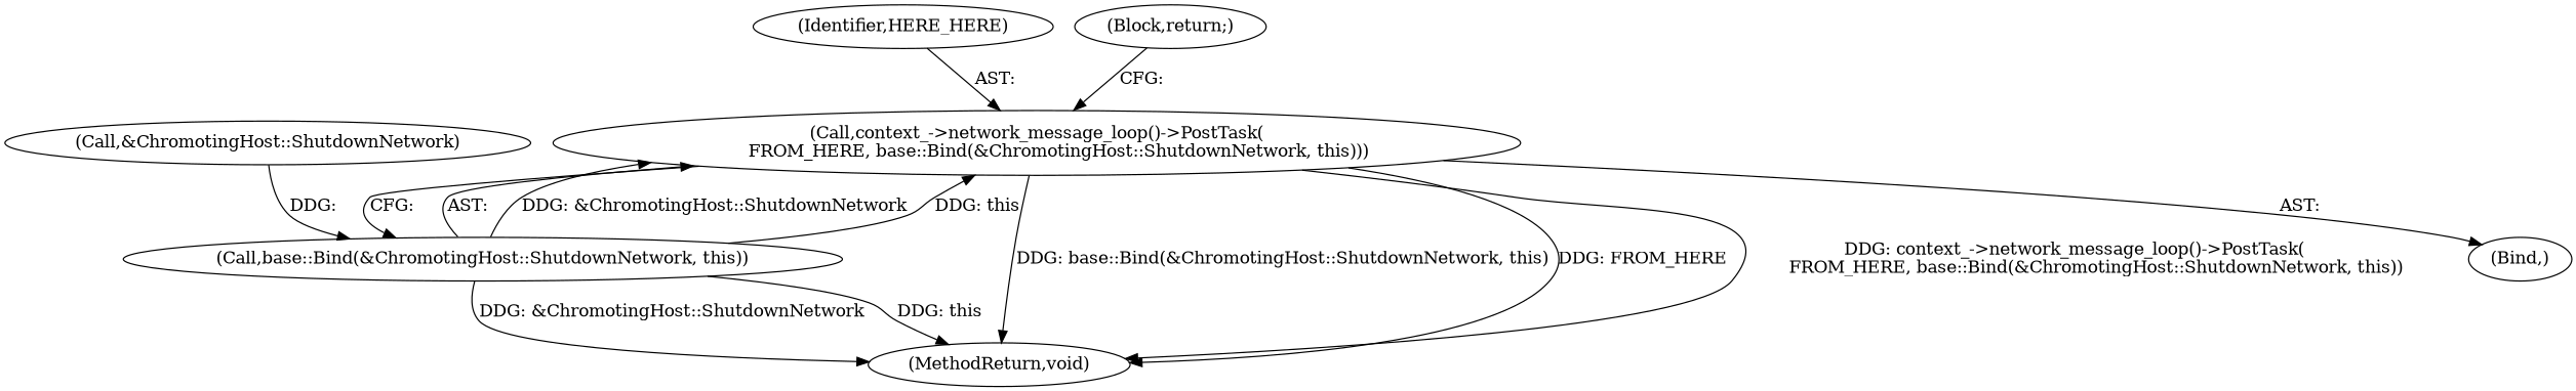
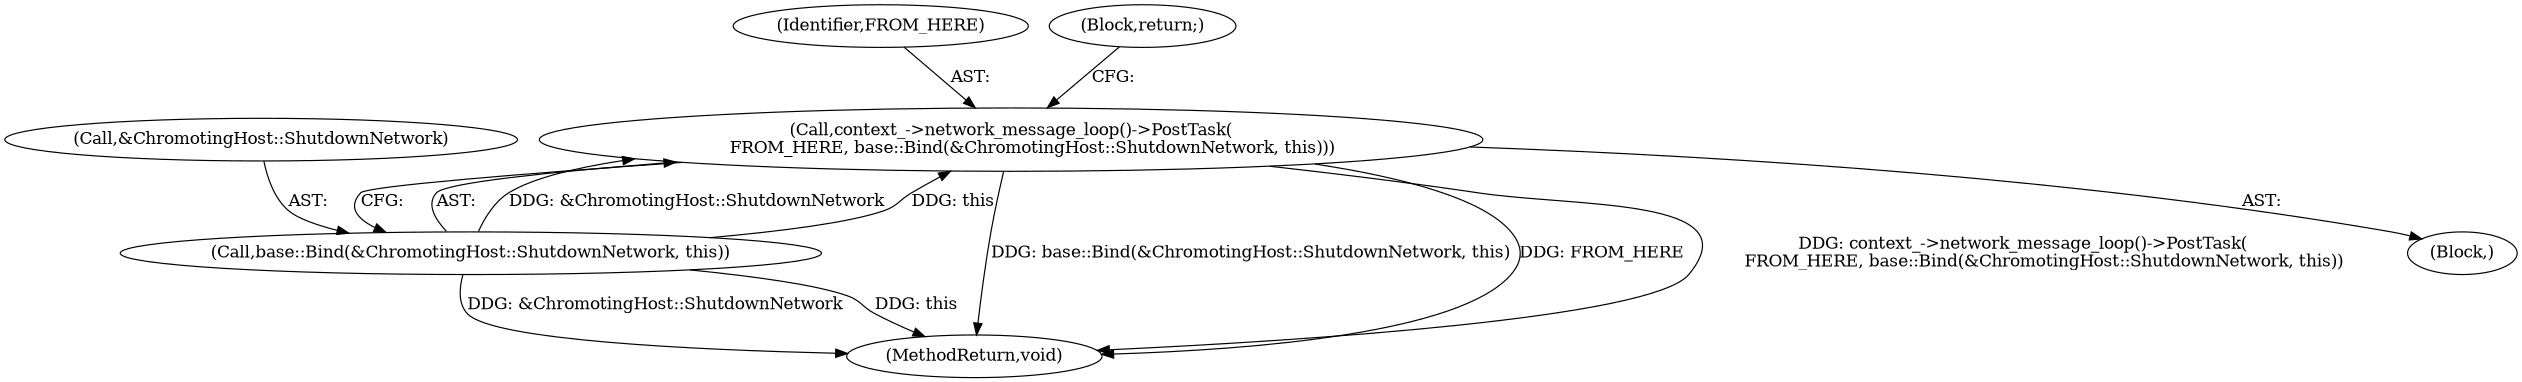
  digraph {
    n1 [label="(Call,context_->network_message_loop()->PostTask(\n        FROM_HERE, base::Bind(&ChromotingHost::ShutdownNetwork, this)))"]
    n2 [label="(Call,base::Bind(&ChromotingHost::ShutdownNetwork, this))"]
-   n3 [label="(Bind,)"]
+   n3 [label="(Block,)"]
    n4 [label="(MethodReturn,void)"]
-   n5 [label="(Identifier,HERE_HERE)"]
+   n5 [label="(Identifier,FROM_HERE)"]
    n6 [label="(Call,&ChromotingHost::ShutdownNetwork)"]
    n7 [label="(Block,return;)"]
    n1 -> n2 [label="CFG: "]
    n1 -> n3 [label="AST: "]
    n1 -> n4 [label="DDG: base::Bind(&ChromotingHost::ShutdownNetwork, this)"]
    n1 -> n4 [label="DDG: FROM_HERE"]
    n1 -> n4 [label="DDG: context_->network_message_loop()->PostTask(\n        FROM_HERE, base::Bind(&ChromotingHost::ShutdownNetwork, this))"]
    n2 -> n1 [label="AST: "]
    n2 -> n1 [label="DDG: &ChromotingHost::ShutdownNetwork"]
    n2 -> n1 [label="DDG: this"]
    n2 -> n4 [label="DDG: this"]
    n2 -> n4 [label="DDG: &ChromotingHost::ShutdownNetwork"]
    n5 -> n1 [label="AST: "]
-   n6 -> n2 [label="DDG: "]
+   n6 -> n2 [label="AST: "]
    n7 -> n1 [label="CFG: "]
  }
